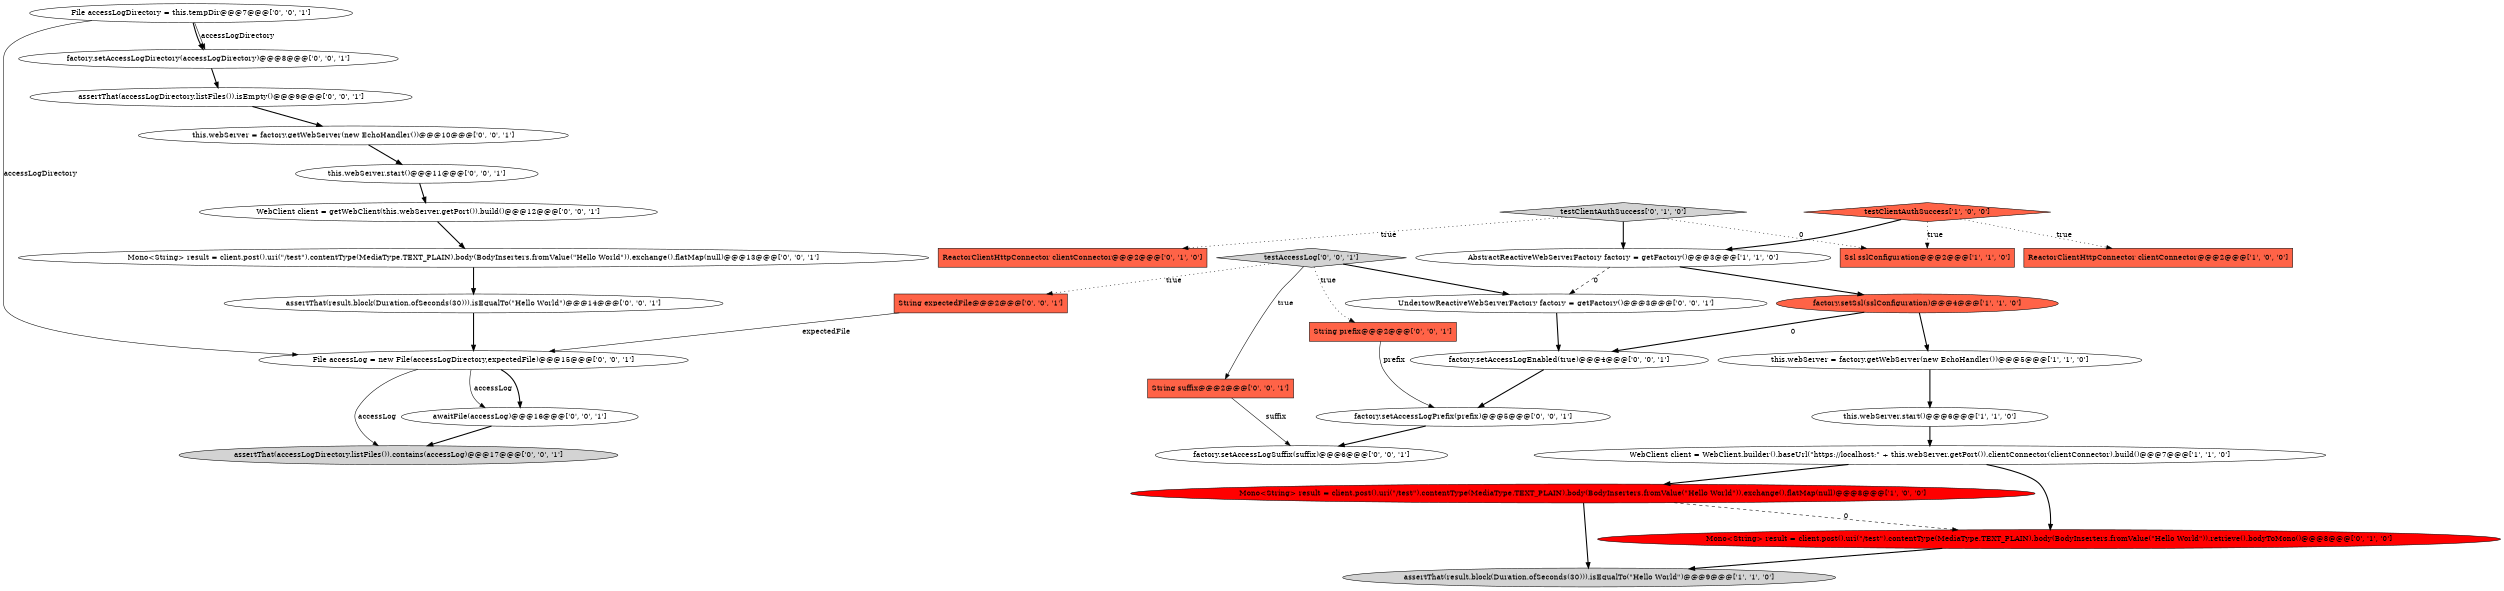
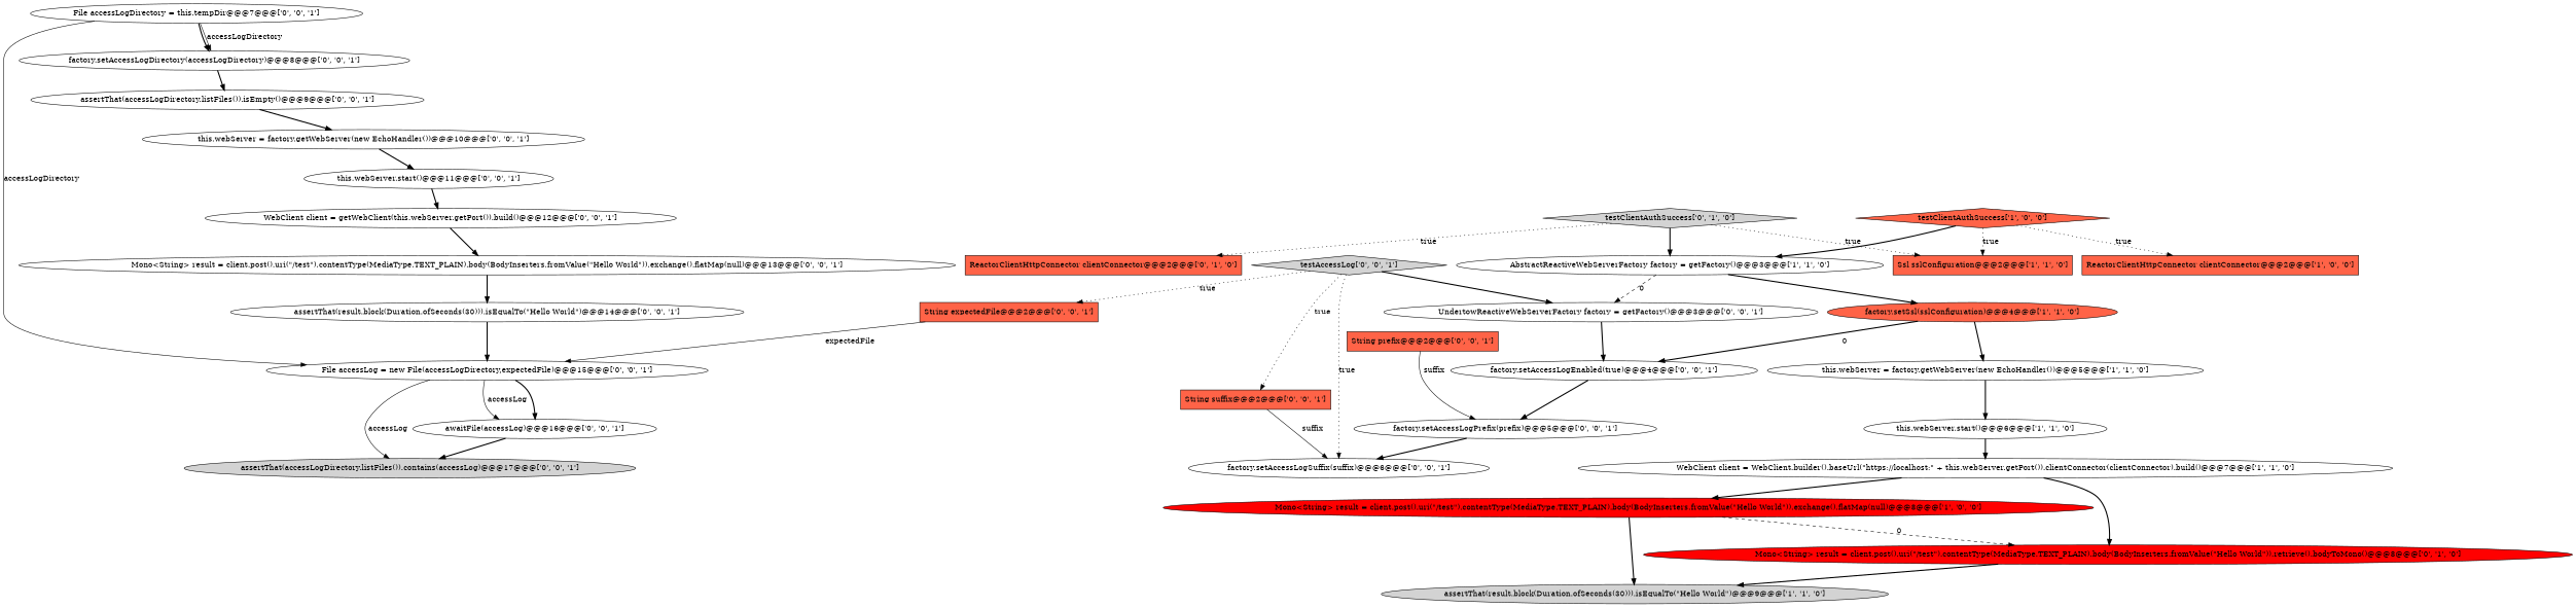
  digraph {
    node [fillcolor=white shape=ellipse style=filled]
    edge [style=bold]
    n1 [fillcolor=lightgray label="testClientAuthSuccess['0', '1', '0']" shape=diamond]
    n2 [label="AbstractReactiveWebServerFactory factory = getFactory()@@@3@@@['1', '1', '0']"]
    n3 [fillcolor=tomato label="Ssl sslConfiguration@@@2@@@['1', '1', '0']" shape=box]
    n4 [fillcolor=tomato label="ReactorClientHttpConnector clientConnector@@@2@@@['0', '1', '0']" shape=box]
    n5 [fillcolor=tomato label="factory.setSsl(sslConfiguration)@@@4@@@['1', '1', '0']"]
    n6 [label="UndertowReactiveWebServerFactory factory = getFactory()@@@3@@@['0', '0', '1']"]
    n7 [label="awaitFile(accessLog)@@@16@@@['0', '0', '1']"]
    n8 [fillcolor=lightgray label="assertThat(accessLogDirectory.listFiles()).contains(accessLog)@@@17@@@['0', '0', '1']"]
    n9 [label="this.webServer = factory.getWebServer(new EchoHandler())@@@5@@@['1', '1', '0']"]
    n10 [label="this.webServer.start()@@@6@@@['1', '1', '0']"]
    n11 [label="WebClient client = WebClient.builder().baseUrl(\"https://localhost:\" + this.webServer.getPort()).clientConnector(clientConnector).build()@@@7@@@['1', '1', '0']"]
    n12 [label="this.webServer = factory.getWebServer(new EchoHandler())@@@10@@@['0', '0', '1']"]
    n13 [label="this.webServer.start()@@@11@@@['0', '0', '1']"]
    n14 [label="WebClient client = getWebClient(this.webServer.getPort()).build()@@@12@@@['0', '0', '1']"]
    n15 [fillcolor=lightgray label="assertThat(result.block(Duration.ofSeconds(30))).isEqualTo(\"Hello World\")@@@9@@@['1', '1', '0']"]
    n16 [label="assertThat(result.block(Duration.ofSeconds(30))).isEqualTo(\"Hello World\")@@@14@@@['0', '0', '1']"]
    n17 [label="File accessLog = new File(accessLogDirectory,expectedFile)@@@15@@@['0', '0', '1']"]
    n18 [fillcolor=red label="Mono<String> result = client.post().uri(\"/test\").contentType(MediaType.TEXT_PLAIN).body(BodyInserters.fromValue(\"Hello World\")).exchange().flatMap(null)@@@8@@@['1', '0', '0']"]
    n19 [fillcolor=red label="Mono<String> result = client.post().uri(\"/test\").contentType(MediaType.TEXT_PLAIN).body(BodyInserters.fromValue(\"Hello World\")).retrieve().bodyToMono()@@@8@@@['0', '1', '0']"]
    n20 [label="Mono<String> result = client.post().uri(\"/test\").contentType(MediaType.TEXT_PLAIN).body(BodyInserters.fromValue(\"Hello World\")).exchange().flatMap(null)@@@13@@@['0', '0', '1']"]
    n21 [label="factory.setAccessLogEnabled(true)@@@4@@@['0', '0', '1']"]
    n22 [label="factory.setAccessLogPrefix(prefix)@@@5@@@['0', '0', '1']"]
    n23 [fillcolor=tomato label="String prefix@@@2@@@['0', '0', '1']" shape=box]
    n24 [label="factory.setAccessLogSuffix(suffix)@@@6@@@['0', '0', '1']"]
    n25 [fillcolor=tomato label="ReactorClientHttpConnector clientConnector@@@2@@@['1', '0', '0']" shape=box]
    n26 [label="factory.setAccessLogDirectory(accessLogDirectory)@@@8@@@['0', '0', '1']"]
    n27 [label="assertThat(accessLogDirectory.listFiles()).isEmpty()@@@9@@@['0', '0', '1']"]
    n28 [fillcolor=lightgray label="testAccessLog['0', '0', '1']" shape=diamond]
    n29 [fillcolor=tomato label="String expectedFile@@@2@@@['0', '0', '1']" shape=box]
    n30 [fillcolor=tomato label="String suffix@@@2@@@['0', '0', '1']" shape=box]
    n31 [label="File accessLogDirectory = this.tempDir@@@7@@@['0', '0', '1']"]
    n32 [fillcolor=tomato label="testClientAuthSuccess['1', '0', '0']" shape=diamond]
    n1 -> n2
-   n1 -> n3 [label=0 style=dotted]
+   n1 -> n3 [label=true style=dotted]
    n1 -> n4 [label=true style=dotted]
    n2 -> n5
    n2 -> n6 [label=0 style=dashed]
    n5 -> n9
    n5 -> n21 [label=0]
    n6 -> n21
    n7 -> n8
    n9 -> n10
    n10 -> n11
    n11 -> n18
    n11 -> n19
    n12 -> n13
    n13 -> n14
    n14 -> n20
    n16 -> n17
    n17 -> n7 [label=accessLog style=solid]
    n17 -> n7
    n17 -> n8 [label=accessLog style=solid]
    n18 -> n15
    n18 -> n19 [label=0 style=dashed]
    n19 -> n15
    n20 -> n16
    n21 -> n22
    n22 -> n24
-   n23 -> n22 [label=prefix style=solid]
+   n23 -> n22 [label=suffix style=solid]
    n26 -> n27
    n27 -> n12
    n28 -> n6
-   n28 -> n23 [label=true style=dotted]
+   n28 -> n24 [label=true style=dotted]
    n28 -> n29 [label=true style=dotted]
-   n28 -> n30 [label=true style=solid]
+   n28 -> n30 [label=true style=dotted]
    n29 -> n17 [label=expectedFile style=solid]
    n30 -> n24 [label=suffix style=solid]
    n31 -> n17 [label=accessLogDirectory style=solid]
    n31 -> n26
    n31 -> n26 [label=accessLogDirectory style=solid]
    n32 -> n2
    n32 -> n3 [label=true style=dotted]
    n32 -> n25 [label=true style=dotted]
  }
